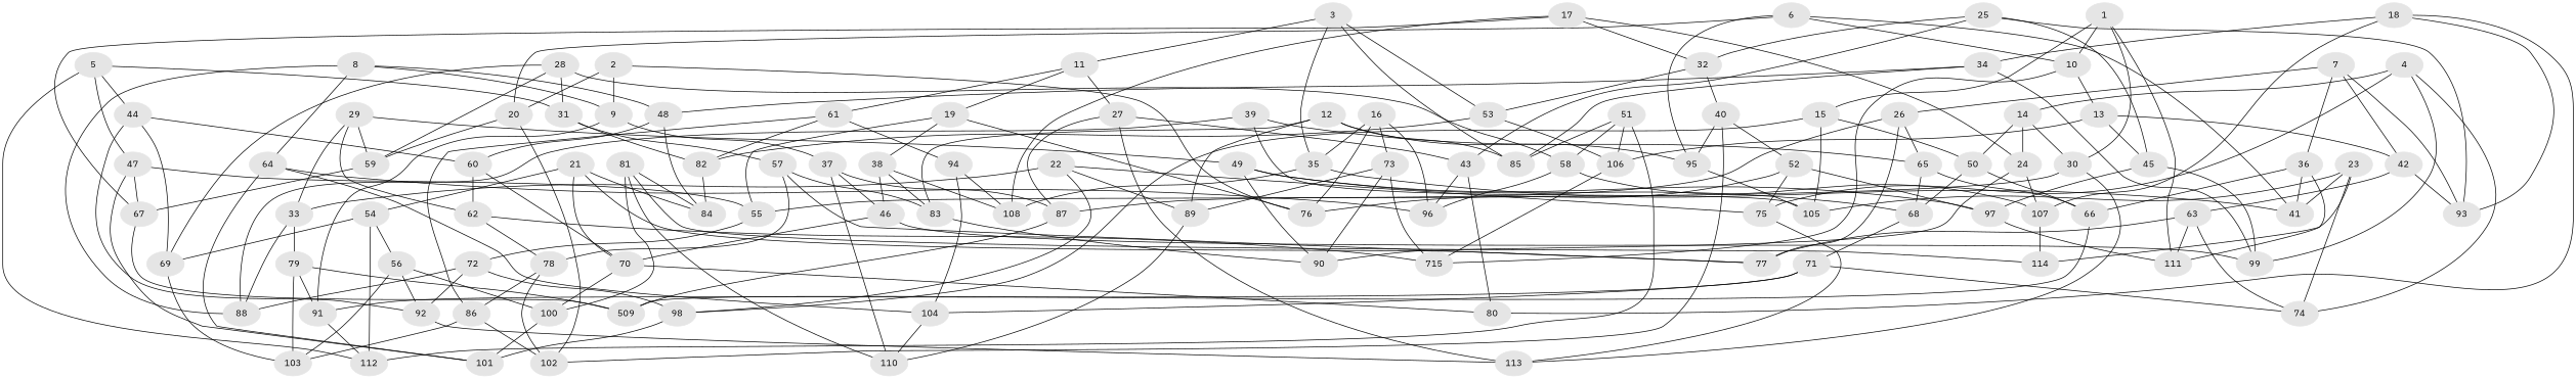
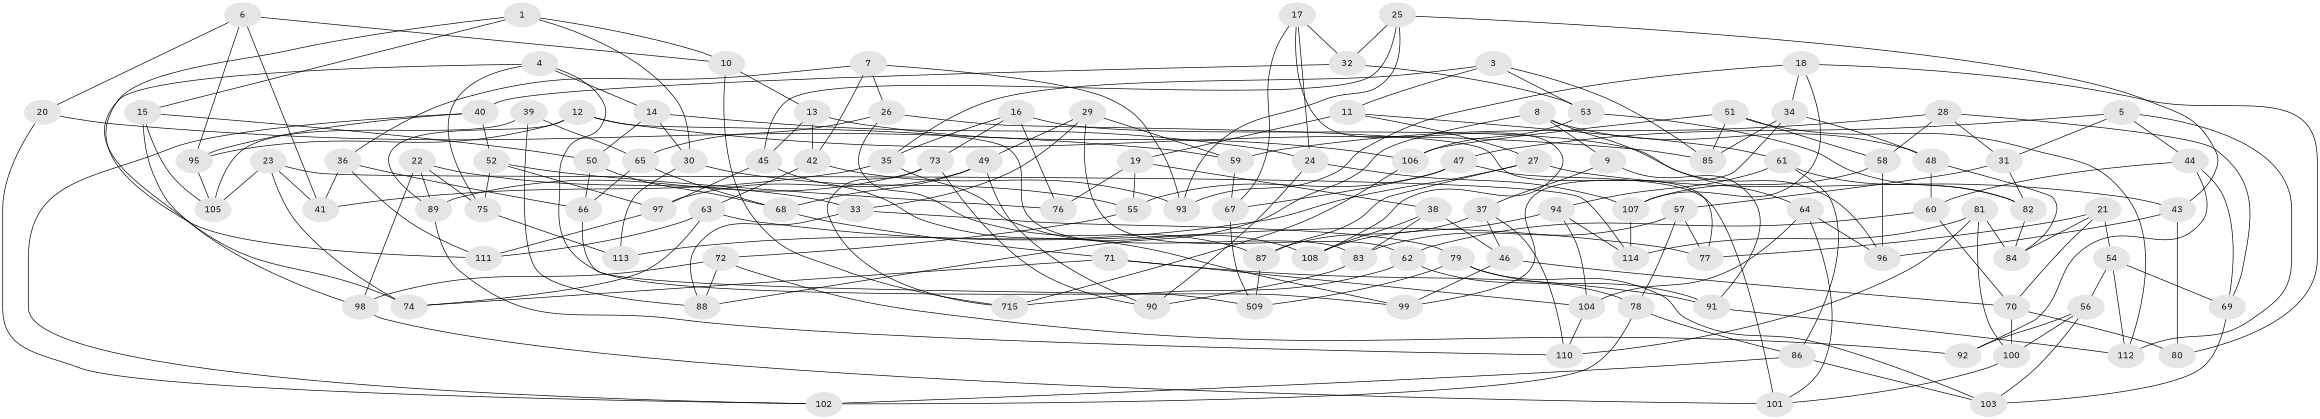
  graph {
    fontname="IBM Plex Sans"
    node [color=gray90 fontname="IBM Plex Sans" style=filled]
    edge [fontname="IBM Plex Sans"]
    1
    10
    15
    30
    111
    13
    n7 [label=715]
    50
    98
    105
    55
    113
-   2
    9
    20
    76
    37
    91
    59
    102
    39
    88
    65
    3
    11
    35
    53
    85
    19
    27
    61
    41
    108
    106
    82
    4
    14
    74
    75
    99
    24
    5
    31
    44
    47
    112
    57
    69
    60
    92
    67
    101
    6
    95
    7
    26
    36
    42
    93
    77
    87
    66
    63
    8
    48
    64
    84
    96
    104
    46
    110
    45
    38
    43
    86
    94
    12
    83
    89
    90
    97
    107
    68
    16
    73
    17
    32
    40
    n89 [label=509]
    18
    34
    80
    114
    72
    21
    54
    70
    56
    100
    22
    33
    79
    23
    25
    28
    58
    103
    29
    49
    62
    78
    52
    71
    51
    81
    1 -- 10
    1 -- 15
    1 -- 30
    1 -- 111
    10 -- 13
    10 -- n7
    15 -- 50
    15 -- 98
    15 -- 105
    30 -- 55
    30 -- 113
    13 -- 106
    13 -- 42
    13 -- 45
    50 -- 66
    50 -- 68
    98 -- 101
    55 -- 72
-   2 -- 9
-   2 -- 20
-   2 -- 76
    9 -- 37
    9 -- 91
    20 -- 59
    20 -- 102
    37 -- 87
    37 -- 46
    37 -- 110
    91 -- 112
    59 -- 67
    39 -- 105
    39 -- 88
    39 -- 65
    65 -- 66
    65 -- 68
    3 -- 11
    3 -- 35
    3 -- 53
    3 -- 85
    11 -- 19
    11 -- 27
    11 -- 61
    35 -- 41
    35 -- 108
    53 -- 106
    53 -- 82
    19 -- 55
    19 -- 76
    19 -- 38
    27 -- 113
    27 -- 87
    27 -- 43
    61 -- 82
    61 -- 86
    61 -- 94
    106 -- n7
    82 -- 84
    4 -- 14
    4 -- 74
    4 -- 75
    4 -- 99
    14 -- 30
    14 -- 50
    14 -- 24
    75 -- 113
    24 -- 90
    24 -- 107
    5 -- 31
    5 -- 44
    5 -- 47
    5 -- 112
    31 -- 82
    31 -- 57
    44 -- 69
    44 -- 60
    44 -- 92
    47 -- 55
    47 -- 67
    47 -- 101
    57 -- 77
    57 -- 83
    57 -- 78
    69 -- 103
    60 -- 70
    60 -- 62
-   92 -- 113
    67 -- n89
    6 -- 10
    6 -- 20
    6 -- 41
    6 -- 95
    95 -- 105
    7 -- 26
    7 -- 36
    7 -- 42
    7 -- 93
    26 -- 65
    26 -- 77
    26 -- 87
    36 -- 111
    36 -- 41
    36 -- 66
    42 -- 93
    42 -- 63
    87 -- n89
    66 -- n89
    63 -- 111
    63 -- 74
    63 -- 77
    8 -- 9
    8 -- 88
    8 -- 48
    8 -- 64
    48 -- 60
    48 -- 84
    64 -- 101
    64 -- 96
    64 -- 104
    104 -- 110
    46 -- 99
    46 -- 70
    45 -- 99
    45 -- 97
    38 -- 108
    38 -- 46
    38 -- 83
    43 -- 96
    43 -- 80
    86 -- 102
    86 -- 103
    94 -- 108
    94 -- 104
+   94 -- 114
    12 -- 85
    12 -- 95
    12 -- 83
    12 -- 89
    83 -- 90
    89 -- 110
    97 -- 111
    107 -- 114
    68 -- 71
    16 -- 76
    16 -- 35
    16 -- 96
    16 -- 73
    73 -- n7
    73 -- 89
    73 -- 90
    17 -- 108
    17 -- 24
    17 -- 67
    17 -- 32
    32 -- 53
    32 -- 40
    40 -- 102
    40 -- 95
    40 -- 52
    18 -- 93
    18 -- 107
    18 -- 34
    18 -- 80
    34 -- 85
    34 -- 99
    34 -- 48
    72 -- 98
    72 -- 88
    72 -- 92
    21 -- 77
    21 -- 84
    21 -- 54
    21 -- 70
    54 -- 112
    54 -- 69
    54 -- 56
    70 -- 80
    70 -- 100
    56 -- 92
    56 -- 100
    56 -- 103
    100 -- 101
    22 -- 98
    22 -- 75
    22 -- 89
    22 -- 33
    33 -- 88
    33 -- 79
    79 -- 91
    79 -- n89
    79 -- 103
    23 -- 105
    23 -- 41
    23 -- 74
    23 -- 114
    25 -- 93
    25 -- 45
    25 -- 43
    25 -- 32
    28 -- 59
    28 -- 31
    28 -- 69
    28 -- 58
    58 -- 96
    58 -- 107
    29 -- 59
    29 -- 33
    29 -- 49
    29 -- 62
    49 -- 90
    49 -- 97
    49 -- 68
    62 -- n7
    62 -- 78
    78 -- 102
    78 -- 86
    52 -- 76
    52 -- 75
    52 -- 97
    71 -- 91
    71 -- 74
    71 -- 104
    51 -- 85
    51 -- 106
    51 -- 112
    51 -- 58
    81 -- 84
    81 -- 110
    81 -- 114
    81 -- 100
  }
